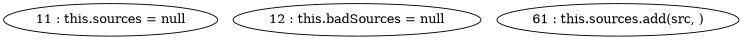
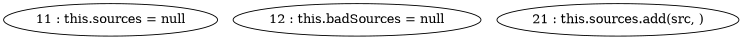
  digraph {
    "11 : this.sources = null"
    "12 : this.badSources = null"
-   "21 : this.sources.add(src, )" [label="61 : this.sources.add(src, )"]
+   "21 : this.sources.add(src, )"
  }
